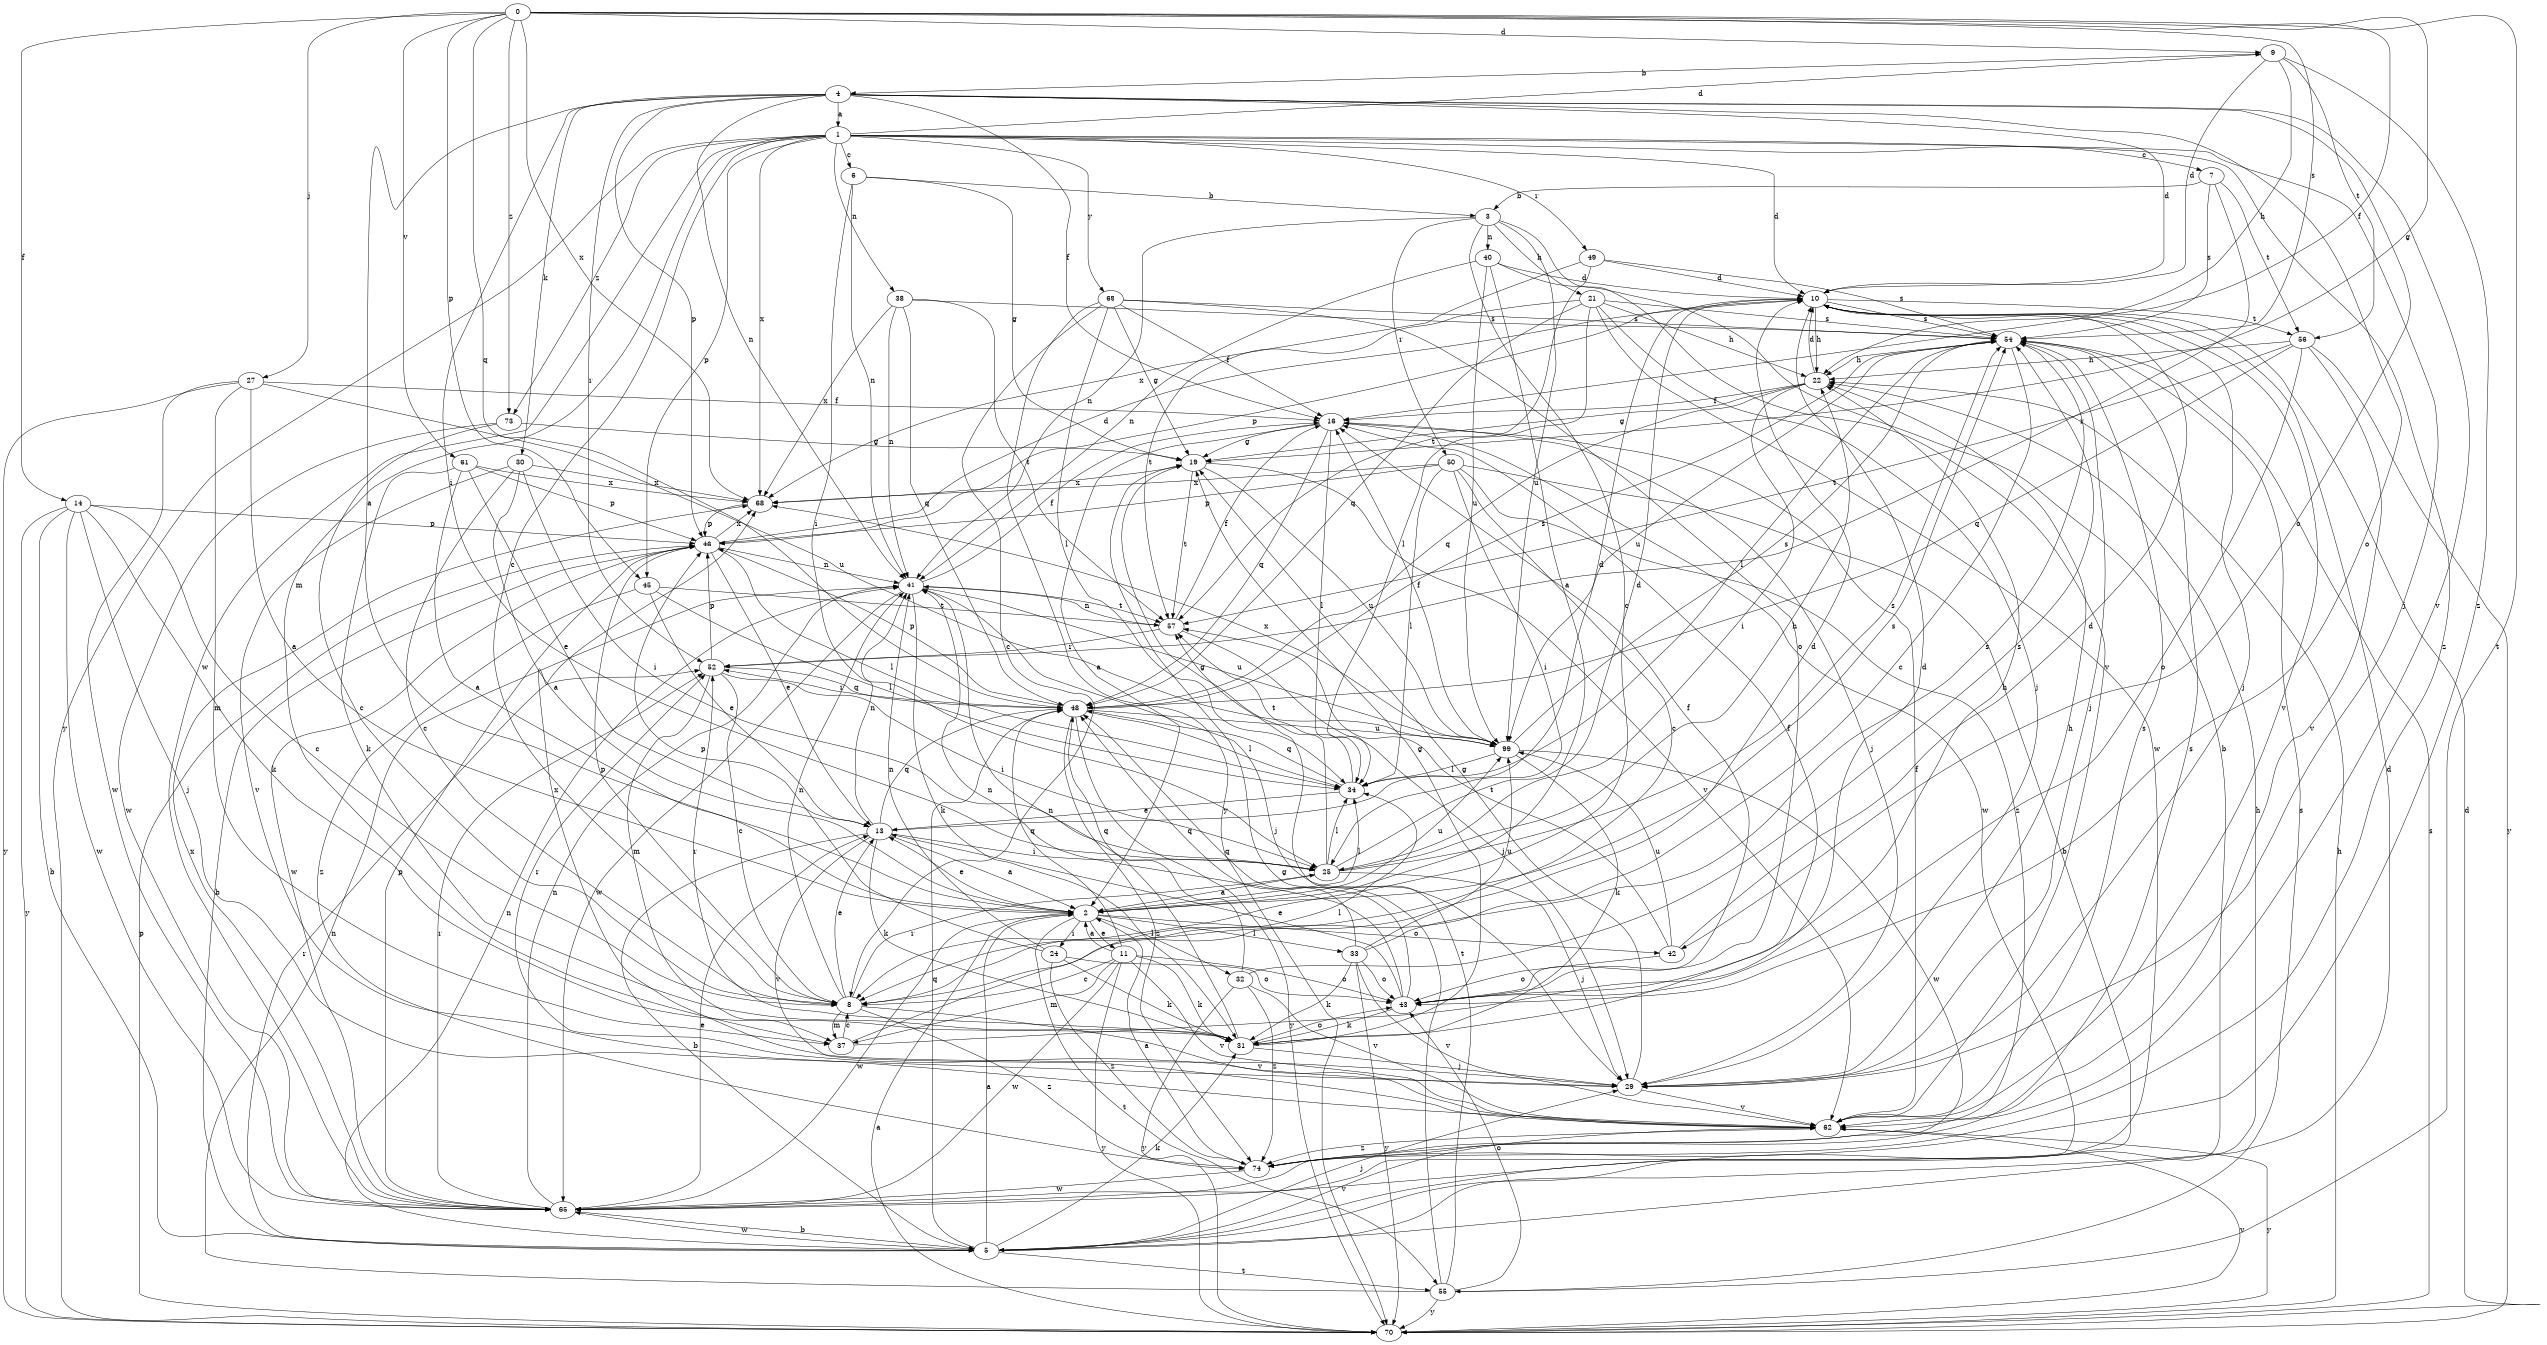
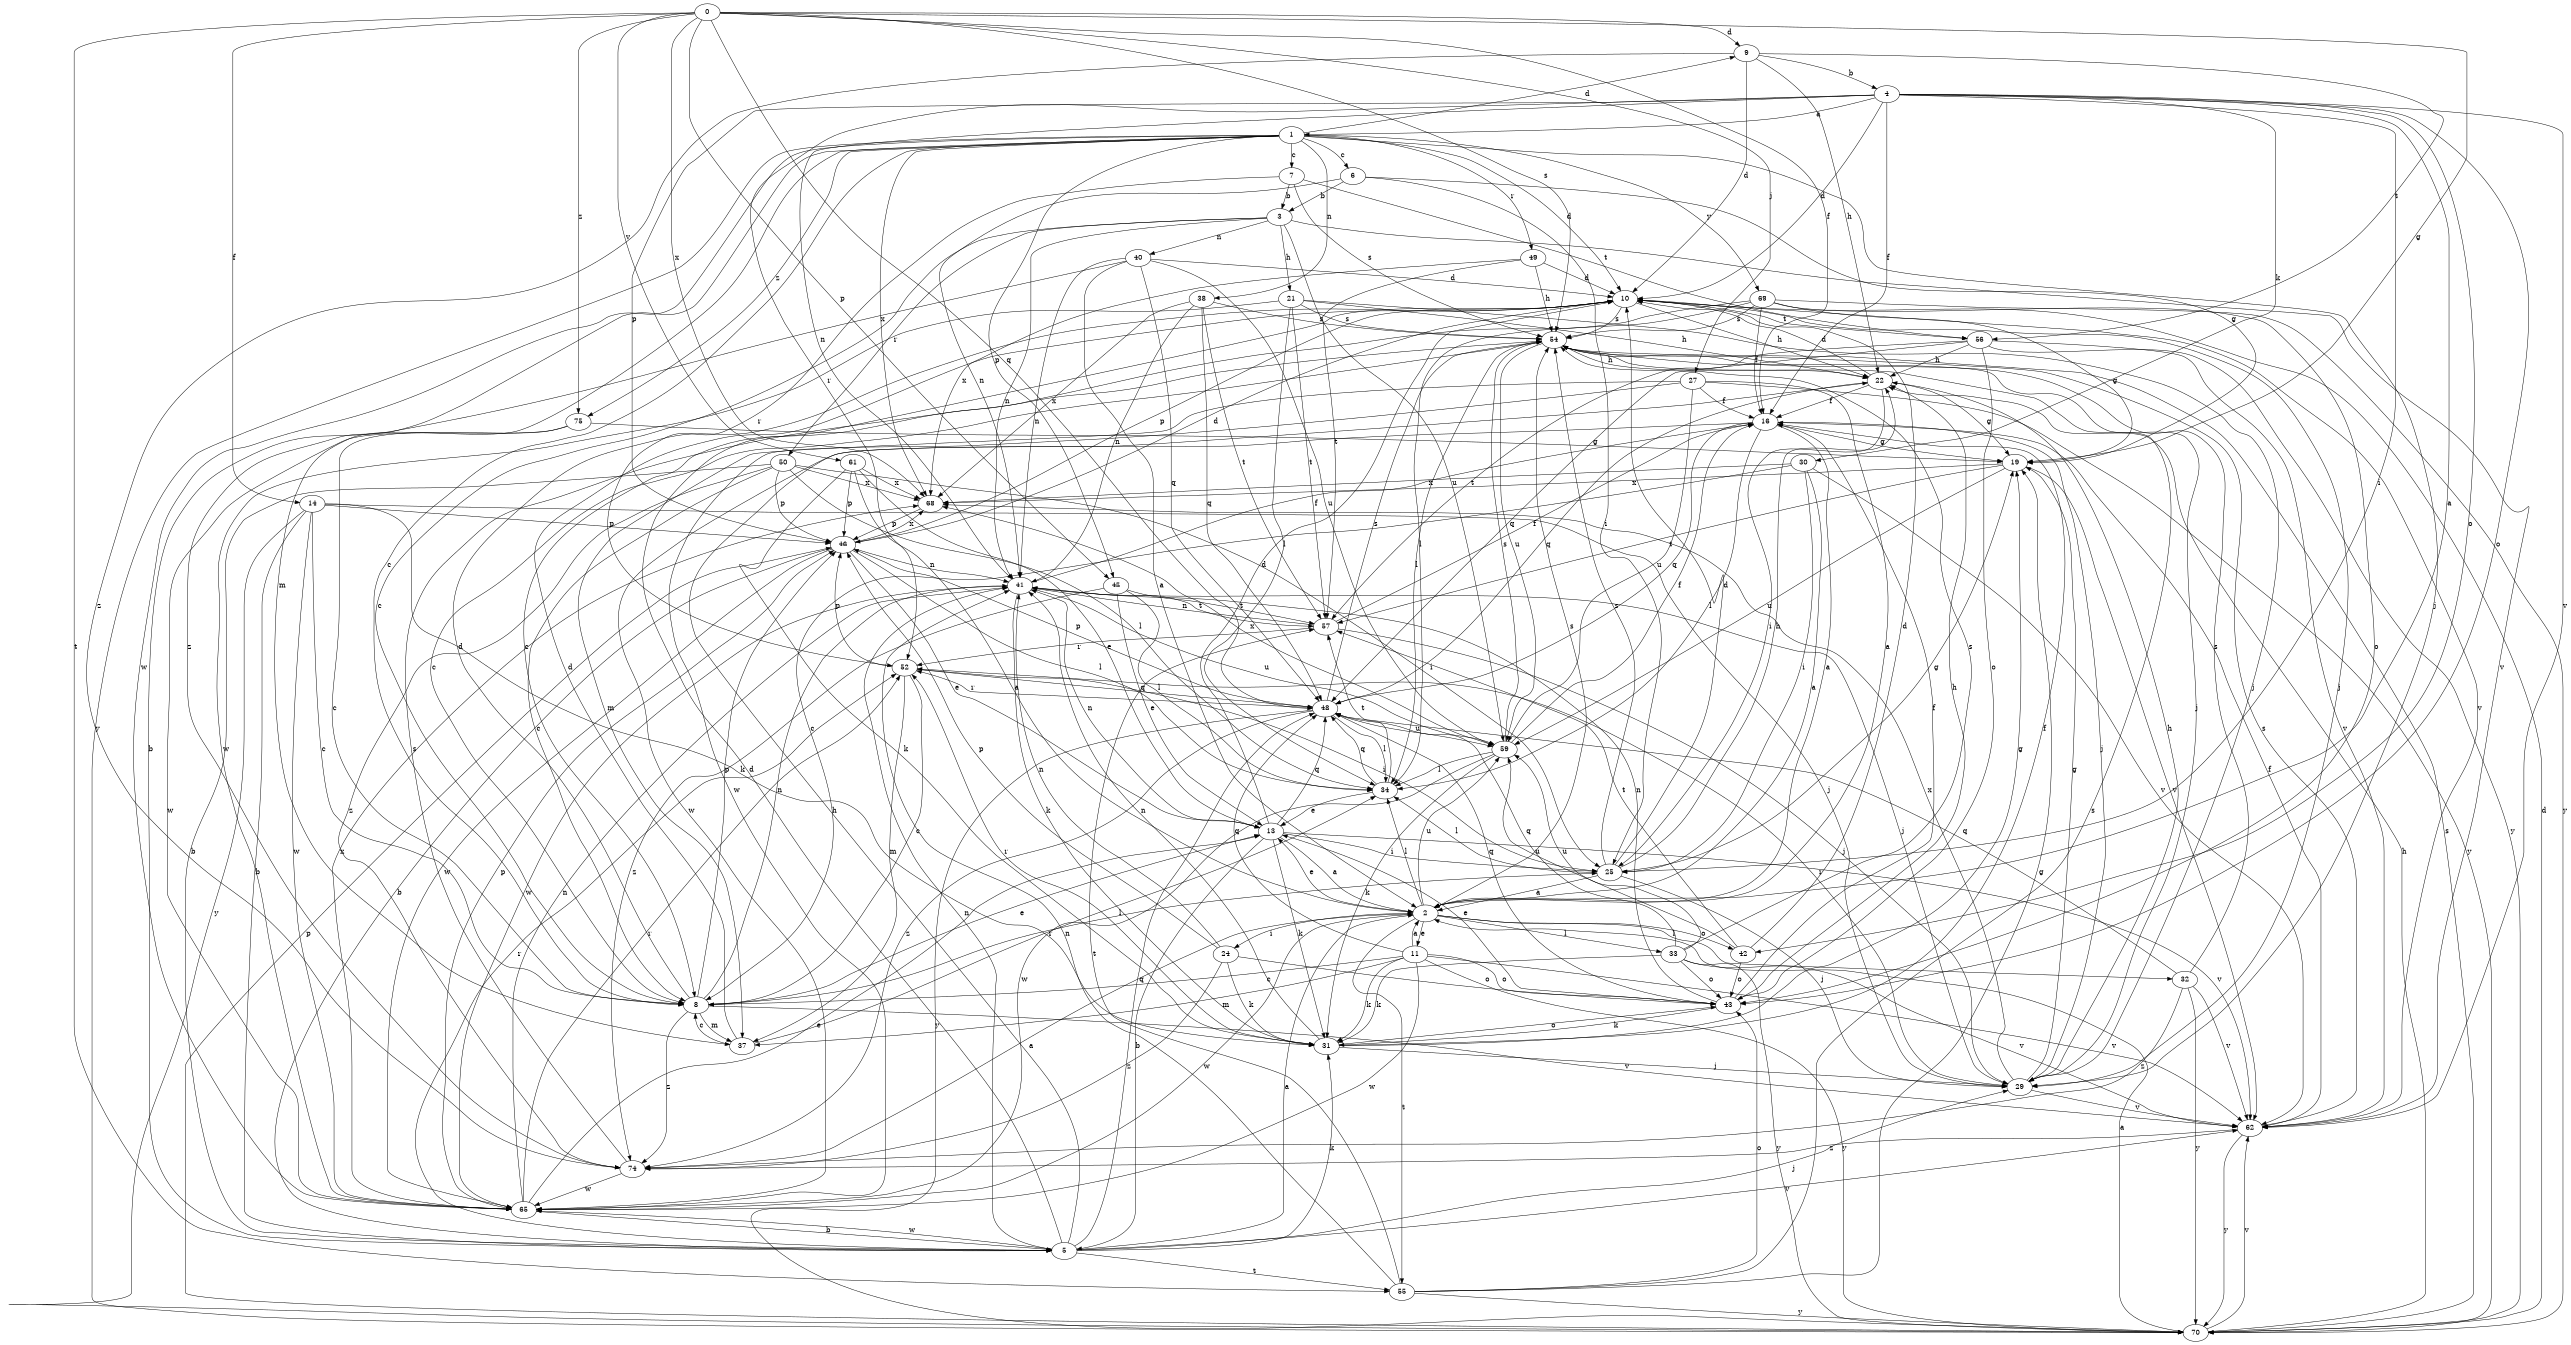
  strict digraph {
    0
    9
    14
    16
    19
    27
    45
    48
    54
    55
    61
    68
-   73
+   73 [label=75]
    10
    74
    4
    22
    56
    8
    29
    65
    70
    46
    5
    31
    2
    34
-   59 [label=99]
+   59
    62
    57
    37
    13
    52
    41
    43
    1
    6
    7
    38
    49
    69
    3
    25
    11
    24
    32
    33
    42
    21
    40
    50
    30
    0 -> 9 [label=d]
    0 -> 14 [label=f]
    0 -> 16 [label=f]
    0 -> 19 [label=g]
    0 -> 27 [label=j]
    0 -> 45 [label=p]
    0 -> 48 [label=q]
    0 -> 54 [label=s]
    0 -> 55 [label=t]
    0 -> 61 [label=v]
    0 -> 68 [label=x]
    0 -> 73 [label=z]
    9 -> 10 [label=d]
    9 -> 74 [label=z]
    9 -> 4 [label=b]
    9 -> 22 [label=h]
    9 -> 56 [label=t]
    14 -> 8 [label=c]
    14 -> 29 [label=j]
    14 -> 65 [label=w]
    14 -> 70 [label=y]
    14 -> 46 [label=p]
    14 -> 5 [label=b]
    14 -> 31 [label=k]
    16 -> 19 [label=g]
    16 -> 48 [label=q]
    16 -> 29 [label=j]
    16 -> 65 [label=w]
    16 -> 2 [label=a]
    16 -> 34 [label=l]
    19 -> 68 [label=x]
    19 -> 59 [label=u]
    19 -> 62 [label=v]
    19 -> 57 [label=t]
    27 -> 16 [label=f]
    27 -> 65 [label=w]
    27 -> 70 [label=y]
    27 -> 2 [label=a]
    27 -> 59 [label=u]
    27 -> 37 [label=m]
    45 -> 74 [label=z]
    45 -> 34 [label=l]
    45 -> 57 [label=t]
    45 -> 13 [label=e]
    48 -> 54 [label=s]
    48 -> 74 [label=z]
    48 -> 70 [label=y]
    48 -> 46 [label=p]
    48 -> 34 [label=l]
    48 -> 59 [label=u]
    48 -> 52 [label=r]
    54 -> 22 [label=h]
    54 -> 8 [label=c]
    54 -> 29 [label=j]
    54 -> 34 [label=l]
    54 -> 59 [label=u]
    55 -> 19 [label=g]
    55 -> 54 [label=s]
    55 -> 70 [label=y]
    55 -> 57 [label=t]
    55 -> 41 [label=n]
    55 -> 43 [label=o]
    61 -> 68 [label=x]
    61 -> 46 [label=p]
    61 -> 31 [label=k]
    61 -> 2 [label=a]
    61 -> 13 [label=e]
    68 -> 46 [label=p]
    73 -> 19 [label=g]
    73 -> 8 [label=c]
    73 -> 65 [label=w]
    10 -> 54 [label=s]
    10 -> 22 [label=h]
    10 -> 56 [label=t]
    10 -> 29 [label=j]
    10 -> 46 [label=p]
    10 -> 62 [label=v]
    74 -> 54 [label=s]
    74 -> 65 [label=w]
    74 -> 2 [label=a]
    4 -> 16 [label=f]
    4 -> 10 [label=d]
    4 -> 46 [label=p]
    4 -> 2 [label=a]
    4 -> 62 [label=v]
    4 -> 52 [label=r]
    4 -> 41 [label=n]
    4 -> 43 [label=o]
    4 -> 1 [label=a]
    4 -> 25 [label=i]
    4 -> 42 [label=o]
    4 -> 30 [label=k]
    22 -> 16 [label=f]
    22 -> 19 [label=g]
    22 -> 48 [label=q]
    22 -> 10 [label=d]
    22 -> 25 [label=i]
    56 -> 48 [label=q]
    56 -> 22 [label=h]
    56 -> 70 [label=y]
    56 -> 62 [label=v]
    56 -> 57 [label=t]
    56 -> 43 [label=o]
    8 -> 10 [label=d]
    8 -> 74 [label=z]
    8 -> 46 [label=p]
    8 -> 62 [label=v]
    8 -> 37 [label=m]
    8 -> 13 [label=e]
    8 -> 41 [label=n]
    8 -> 25 [label=r]
    29 -> 19 [label=g]
    29 -> 68 [label=x]
    29 -> 22 [label=h]
    29 -> 62 [label=v]
    29 -> 52 [label=r]
    65 -> 68 [label=x]
    65 -> 46 [label=p]
    65 -> 5 [label=b]
    65 -> 13 [label=e]
    65 -> 52 [label=r]
    65 -> 41 [label=n]
    70 -> 54 [label=s]
    70 -> 10 [label=d]
    70 -> 22 [label=h]
    70 -> 46 [label=p]
    70 -> 2 [label=a]
    70 -> 62 [label=v]
    46 -> 68 [label=x]
    46 -> 10 [label=d]
    46 -> 65 [label=w]
    46 -> 5 [label=b]
    46 -> 34 [label=l]
    46 -> 13 [label=e]
    46 -> 41 [label=n]
    5 -> 48 [label=q]
    5 -> 55 [label=t]
    5 -> 10 [label=d]
    5 -> 22 [label=h]
    5 -> 29 [label=j]
    5 -> 65 [label=w]
    5 -> 31 [label=k]
    5 -> 2 [label=a]
    5 -> 62 [label=v]
    5 -> 52 [label=r]
    5 -> 41 [label=n]
    31 -> 16 [label=f]
    31 -> 19 [label=g]
    31 -> 29 [label=j]
    31 -> 52 [label=r]
    31 -> 41 [label=n]
    31 -> 43 [label=o]
    2 -> 54 [label=s]
    2 -> 55 [label=t]
    2 -> 65 [label=w]
    2 -> 34 [label=l]
    2 -> 59 [label=u]
    2 -> 13 [label=e]
    2 -> 11 [label=e]
    2 -> 24 [label=i]
    2 -> 32 [label=l]
    2 -> 33 [label=l]
    2 -> 42 [label=o]
    34 -> 48 [label=q]
    34 -> 57 [label=t]
    34 -> 13 [label=e]
    59 -> 16 [label=f]
    59 -> 54 [label=s]
    59 -> 68 [label=x]
    59 -> 65 [label=w]
    59 -> 31 [label=k]
    59 -> 34 [label=l]
    62 -> 16 [label=f]
    62 -> 54 [label=s]
    62 -> 74 [label=z]
    62 -> 70 [label=y]
    57 -> 16 [label=f]
    57 -> 29 [label=j]
    57 -> 52 [label=r]
    57 -> 41 [label=n]
    37 -> 10 [label=d]
    37 -> 8 [label=c]
    37 -> 34 [label=l]
    13 -> 48 [label=q]
    13 -> 10 [label=d]
    13 -> 5 [label=b]
    13 -> 31 [label=k]
    13 -> 2 [label=a]
    13 -> 62 [label=v]
    13 -> 41 [label=n]
    13 -> 25 [label=i]
    52 -> 48 [label=q]
    52 -> 8 [label=c]
    52 -> 46 [label=p]
    52 -> 37 [label=m]
    52 -> 25 [label=i]
    41 -> 16 [label=f]
    41 -> 29 [label=j]
    41 -> 65 [label=w]
    41 -> 31 [label=k]
    41 -> 59 [label=u]
    41 -> 57 [label=t]
    43 -> 16 [label=f]
    43 -> 48 [label=q]
    43 -> 22 [label=h]
    43 -> 31 [label=k]
    43 -> 13 [label=e]
    43 -> 41 [label=n]
    1 -> 9 [label=d]
    1 -> 45 [label=p]
    1 -> 68 [label=x]
    1 -> 73 [label=z]
    1 -> 10 [label=d]
    1 -> 74 [label=z]
    1 -> 8 [label=c]
    1 -> 29 [label=j]
    1 -> 65 [label=w]
    1 -> 70 [label=y]
    1 -> 37 [label=m]
    1 -> 6 [label=c]
    1 -> 7 [label=c]
    1 -> 38 [label=n]
    1 -> 49 [label=r]
    1 -> 69 [label=y]
    6 -> 19 [label=g]
    6 -> 41 [label=n]
    6 -> 3 [label=b]
    6 -> 25 [label=i]
    7 -> 54 [label=s]
    7 -> 56 [label=t]
    7 -> 52 [label=r]
    7 -> 3 [label=b]
    38 -> 48 [label=q]
    38 -> 54 [label=s]
    38 -> 68 [label=x]
    38 -> 57 [label=t]
    38 -> 41 [label=n]
-   49 -> 54 [label=s]
+   49 -> 54 [label=h]
    49 -> 68 [label=x]
    49 -> 10 [label=d]
    49 -> 57 [label=t]
    69 -> 16 [label=f]
    69 -> 19 [label=g]
    69 -> 54 [label=s]
    69 -> 8 [label=c]
    69 -> 70 [label=y]
    69 -> 34 [label=l]
    69 -> 43 [label=o]
    3 -> 8 [label=c]
    3 -> 59 [label=u]
    3 -> 62 [label=v]
    3 -> 41 [label=n]
    3 -> 21 [label=h]
    3 -> 40 [label=n]
    3 -> 50 [label=r]
    25 -> 19 [label=g]
    25 -> 54 [label=s]
    25 -> 10 [label=d]
    25 -> 22 [label=h]
    25 -> 29 [label=j]
    25 -> 2 [label=a]
    25 -> 34 [label=l]
    11 -> 48 [label=q]
    11 -> 8 [label=c]
    11 -> 65 [label=w]
    11 -> 70 [label=y]
    11 -> 31 [label=k]
    11 -> 2 [label=a]
    11 -> 62 [label=v]
    11 -> 37 [label=m]
    11 -> 43 [label=o]
    24 -> 74 [label=z]
    24 -> 46 [label=p]
    24 -> 31 [label=k]
    24 -> 41 [label=n]
    24 -> 43 [label=o]
    32 -> 48 [label=q]
    32 -> 54 [label=s]
    32 -> 74 [label=z]
    32 -> 70 [label=y]
    32 -> 62 [label=v]
    33 -> 48 [label=q]
    33 -> 54 [label=s]
    33 -> 70 [label=y]
    33 -> 31 [label=k]
    33 -> 59 [label=u]
    33 -> 62 [label=v]
    33 -> 43 [label=o]
    42 -> 10 [label=d]
    42 -> 59 [label=u]
    42 -> 57 [label=t]
    42 -> 43 [label=o]
-   21 -> 48 [label=q]
+   40 -> 48 [label=q]
    21 -> 54 [label=s]
    21 -> 22 [label=h]
    21 -> 29 [label=j]
    21 -> 65 [label=w]
    21 -> 34 [label=l]
    21 -> 57 [label=t]
    40 -> 10 [label=d]
    40 -> 5 [label=b]
    40 -> 2 [label=a]
    40 -> 59 [label=u]
    40 -> 41 [label=n]
    50 -> 68 [label=x]
    50 -> 74 [label=z]
    50 -> 8 [label=c]
    50 -> 46 [label=p]
    50 -> 5 [label=b]
    50 -> 34 [label=l]
    50 -> 25 [label=i]
    30 -> 68 [label=x]
    30 -> 8 [label=c]
    30 -> 2 [label=a]
    30 -> 62 [label=v]
    30 -> 25 [label=i]
  }
